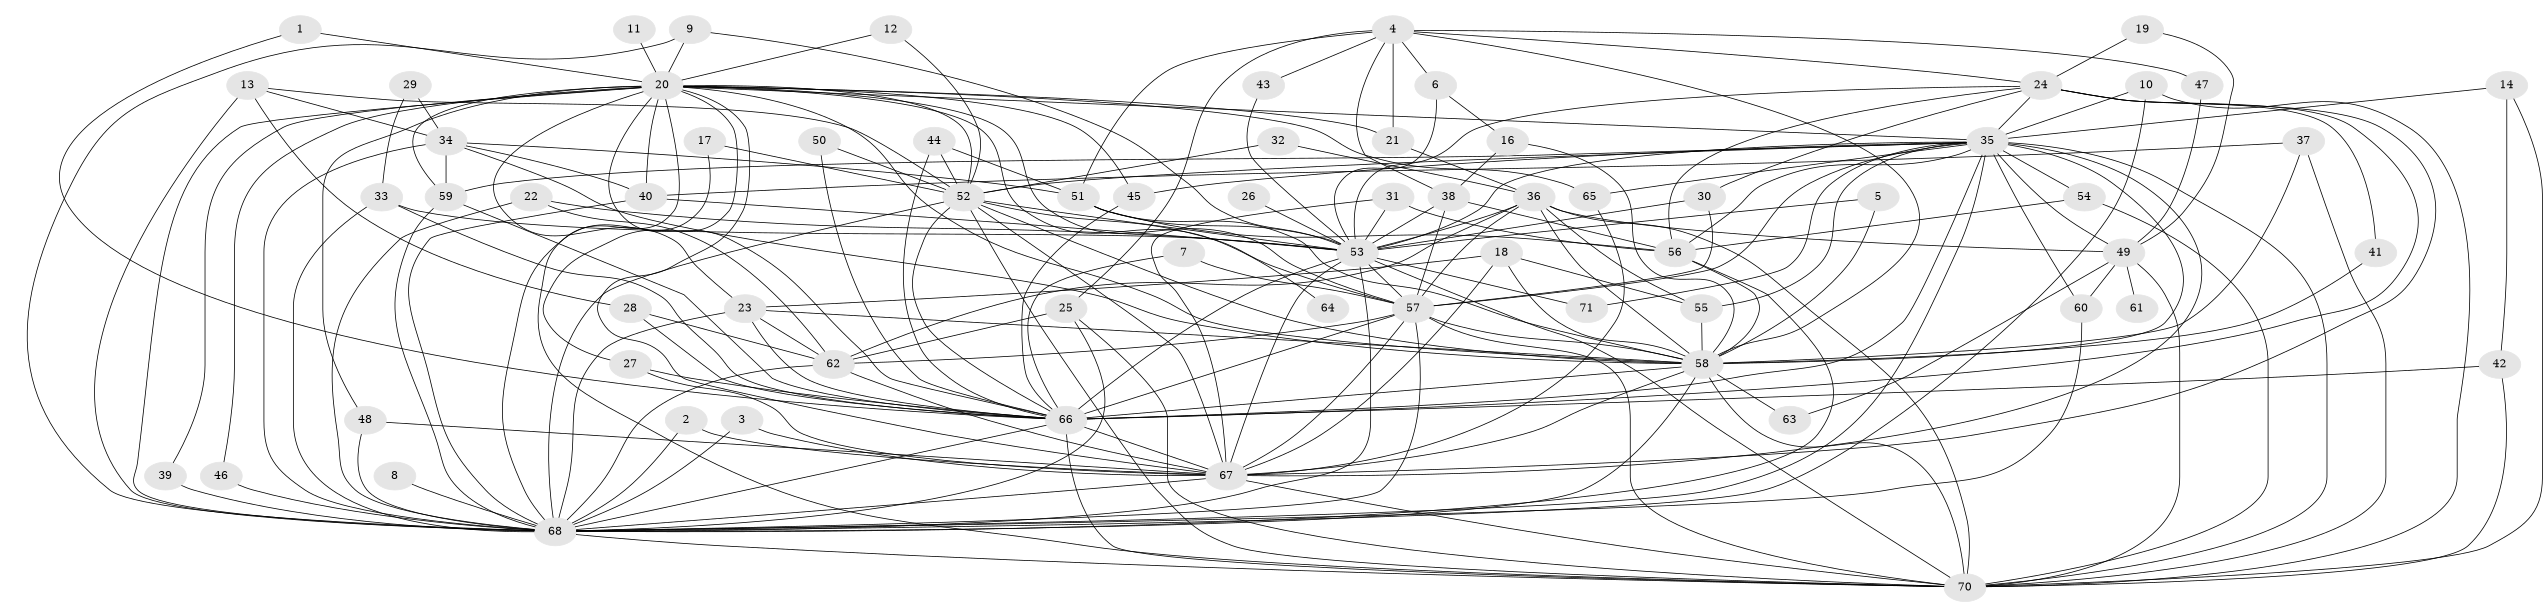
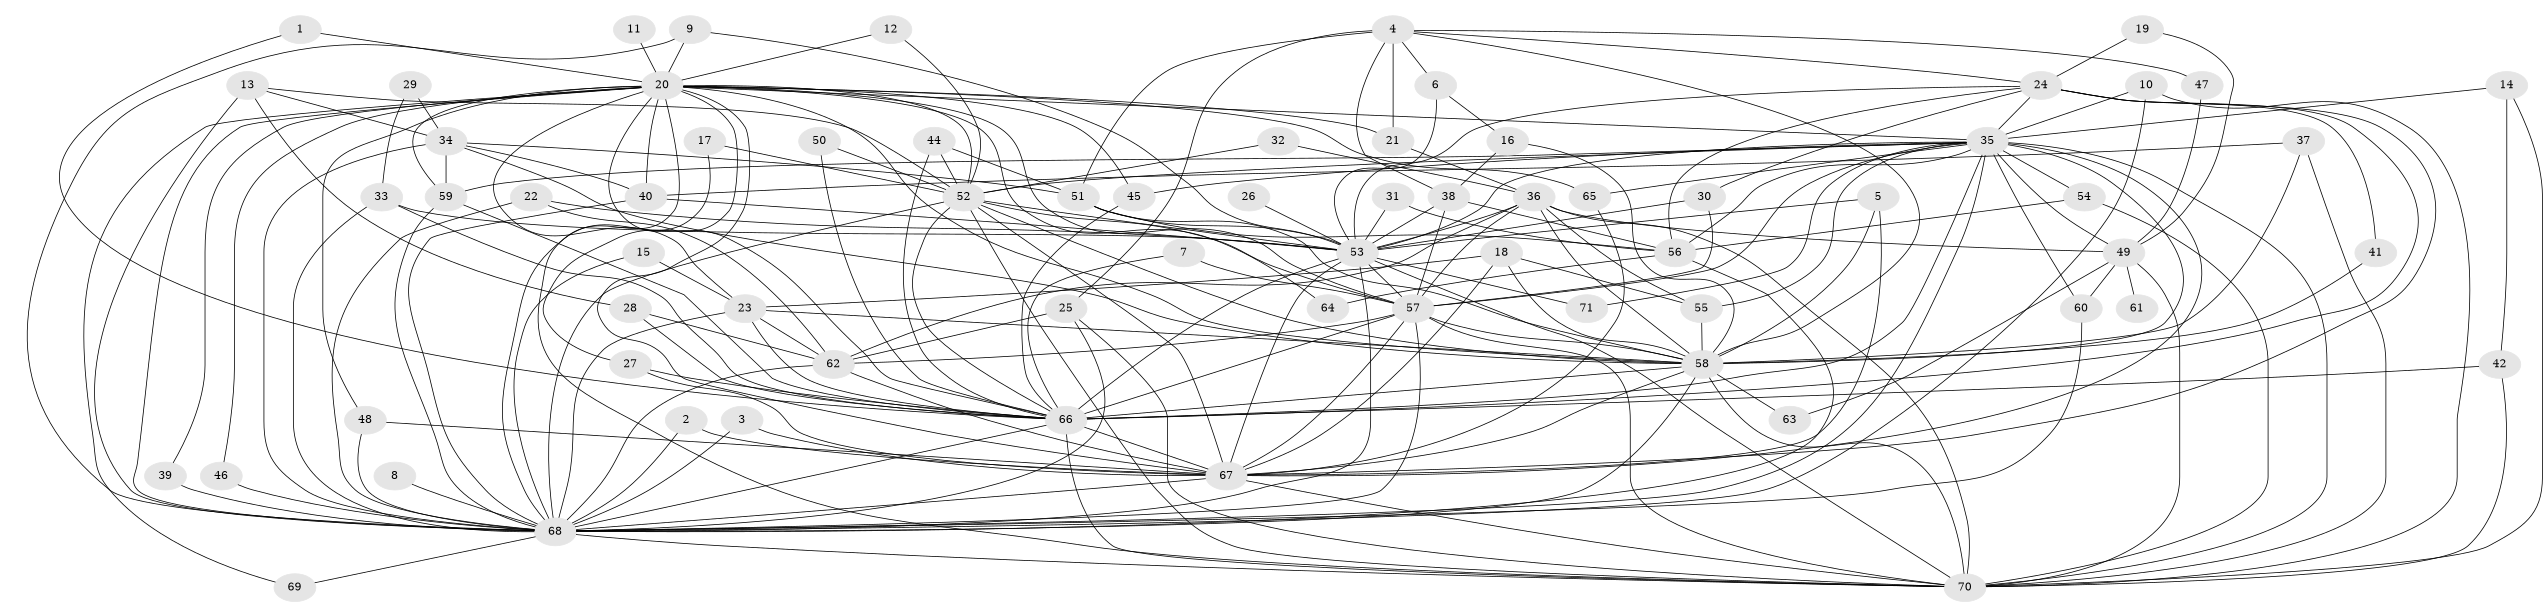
  graph {
    node [color=gray90 style=filled]
    edge [weight=1.0]
    1
    20
    66
    67
    68
    21
    58
    57
    35
    70
    52
    23
    27
    39
    40
    46
    48
    59
    64
    65
+   69
    45
    2
    3
    4
    6
    24
    25
    38
-   43
    47
    51
    53
    16
    36
    30
    41
    56
    62
    49
    63
    5
    71
    7
    8
    9
    10
    55
    54
    60
    11
    12
    13
    28
    34
    14
    42
+   15
    17
    18
    19
    61
    22
    26
    29
    33
    31
    32
    37
    44
    50
    1 -- 20
    1 -- 66
    20 -- 66
    20 -- 67
    20 -- 68
    20 -- 21
    20 -- 58
    20 -- 57
    20 -- 35
    20 -- 70
    20 -- 52
    20 -- 23 [weight=2.0]
    20 -- 27
    20 -- 39
    20 -- 40
    20 -- 46
    20 -- 48
    20 -- 59
    20 -- 64
    20 -- 65
+   20 -- 69
    20 -- 45
    66 -- 67 [weight=2.0]
    66 -- 68
    66 -- 70
    67 -- 68
    67 -- 70
    68 -- 70
+   68 -- 69
    21 -- 36
    58 -- 66
    58 -- 67
    58 -- 68
    58 -- 70
    58 -- 63
    57 -- 66 [weight=2.0]
    57 -- 67
    57 -- 68 [weight=2.0]
    57 -- 58
    57 -- 70
    57 -- 62
    35 -- 66 [weight=3.0]
    35 -- 67 [weight=2.0]
    35 -- 68 [weight=2.0]
    35 -- 58 [weight=2.0]
    35 -- 57
    35 -- 70 [weight=2.0]
    35 -- 52
    35 -- 59
    35 -- 65
    35 -- 45
    35 -- 53
    35 -- 56
    35 -- 49
    35 -- 71
    35 -- 55 [weight=2.0]
    35 -- 54
    35 -- 60 [weight=2.0]
    52 -- 66
    52 -- 67
    52 -- 68
    52 -- 58
    52 -- 57
    52 -- 70
    52 -- 53
    23 -- 66
    23 -- 68
    23 -- 58
    23 -- 62
    27 -- 66 [weight=2.0]
    27 -- 67
    39 -- 68
    40 -- 68
    40 -- 53
    46 -- 68
    48 -- 67
    48 -- 68
    59 -- 66
    59 -- 68
    65 -- 67
    45 -- 66
    2 -- 67
    2 -- 68
    3 -- 67
    3 -- 68
    4 -- 21
    4 -- 58
    4 -- 6
    4 -- 24
    4 -- 25
    4 -- 38
-   4 -- 43
    4 -- 47
    4 -- 51
    6 -- 53
    6 -- 16
    24 -- 66 [weight=2.0]
    24 -- 67
    24 -- 35
    24 -- 53
    24 -- 30
    24 -- 41
    24 -- 56
    25 -- 68
    25 -- 70
    25 -- 62
    38 -- 57
    38 -- 53
    38 -- 56
-   43 -- 53
    47 -- 49
    51 -- 58
    51 -- 53
    51 -- 56
    53 -- 66 [weight=3.0]
    53 -- 67
    53 -- 68
    53 -- 57
    53 -- 70 [weight=2.0]
    53 -- 71
    16 -- 58
    16 -- 38
    36 -- 58
    36 -- 57
    36 -- 70
    36 -- 53
    36 -- 62
    36 -- 49
    36 -- 55
    30 -- 57
    30 -- 53
    41 -- 58
    56 -- 68
-   56 -- 58
+   56 -- 64
    62 -- 67
    62 -- 68
    49 -- 70
    49 -- 63
    49 -- 60
    49 -- 61
    5 -- 58
    5 -- 53
    7 -- 66
    7 -- 57
    8 -- 68 [weight=2.0]
    9 -- 20
    9 -- 68
    9 -- 53
    10 -- 68
    10 -- 35
    10 -- 70
    55 -- 58
    54 -- 70
    54 -- 56
    60 -- 68
    11 -- 20
    12 -- 20
    12 -- 52
    13 -- 68
    13 -- 52
    13 -- 28
    13 -- 34
    28 -- 66
    28 -- 62
    34 -- 68 [weight=2.0]
    34 -- 58
    34 -- 40
    34 -- 59
    34 -- 51
    14 -- 35
    14 -- 70
    14 -- 42
    42 -- 66
    42 -- 70
+   15 -- 68
+   15 -- 23
    17 -- 68
    17 -- 52
    18 -- 67
    18 -- 58
    18 -- 23
    18 -- 55
    19 -- 24
    19 -- 49
    22 -- 68
    22 -- 53
    22 -- 62
    26 -- 53
    29 -- 34
    29 -- 33
    33 -- 66
    33 -- 68
    33 -- 53
-   31 -- 67
+   5 -- 67
    31 -- 53
    31 -- 56
    32 -- 52
    32 -- 36
    37 -- 58
    37 -- 70
    37 -- 40
    44 -- 66
    44 -- 52
    44 -- 51
    50 -- 66
    50 -- 52
  }
